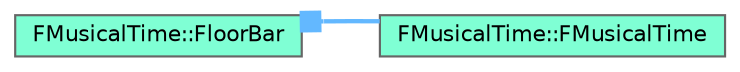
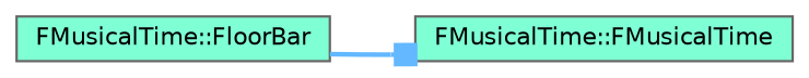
  digraph {
    rankdir=LR
    node [fillcolor=aquamarine fontname=Helvetica fontsize=10 shape=box style=filled]
    n1 [color=gray40 fontcolor=black height=0.2 label="FMusicalTime::FloorBar" width=0.4]
    n2 [color=grey40 height=0.2 label="FMusicalTime::FMusicalTime" width=0.4]
-   n2 -> n1 [color=steelblue1 fontname=Helvetica fontsize=10 labelfontname=Helvetica labelfontsize=10 style=bold arrowhead=box]
+   n1 -> n2 [color=steelblue1 fontname=Helvetica fontsize=10 labelfontname=Helvetica labelfontsize=10 style=bold arrowhead=box]
  }
